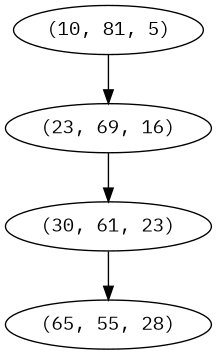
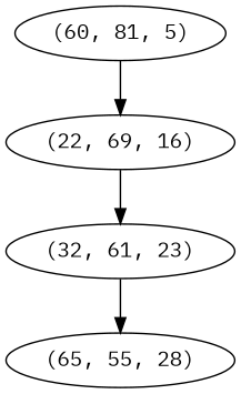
  digraph {
    fontname="IBM Plex Mono"
    node [fontname="IBM Plex Mono"]
    edge [fontname="IBM Plex Mono"]
-   "(10, 81, 5)"
-   "(22, 69, 16)" [label="(23, 69, 16)"]
-   "(30, 61, 23)"
+   "(10, 81, 5)" [label="(60, 81, 5)"]
+   "(22, 69, 16)"
+   "(30, 61, 23)" [label="(32, 61, 23)"]
    n4 [label="(65, 55, 28)"]
    "(10, 81, 5)" -> "(22, 69, 16)"
    "(22, 69, 16)" -> "(30, 61, 23)"
    "(30, 61, 23)" -> n4
  }
